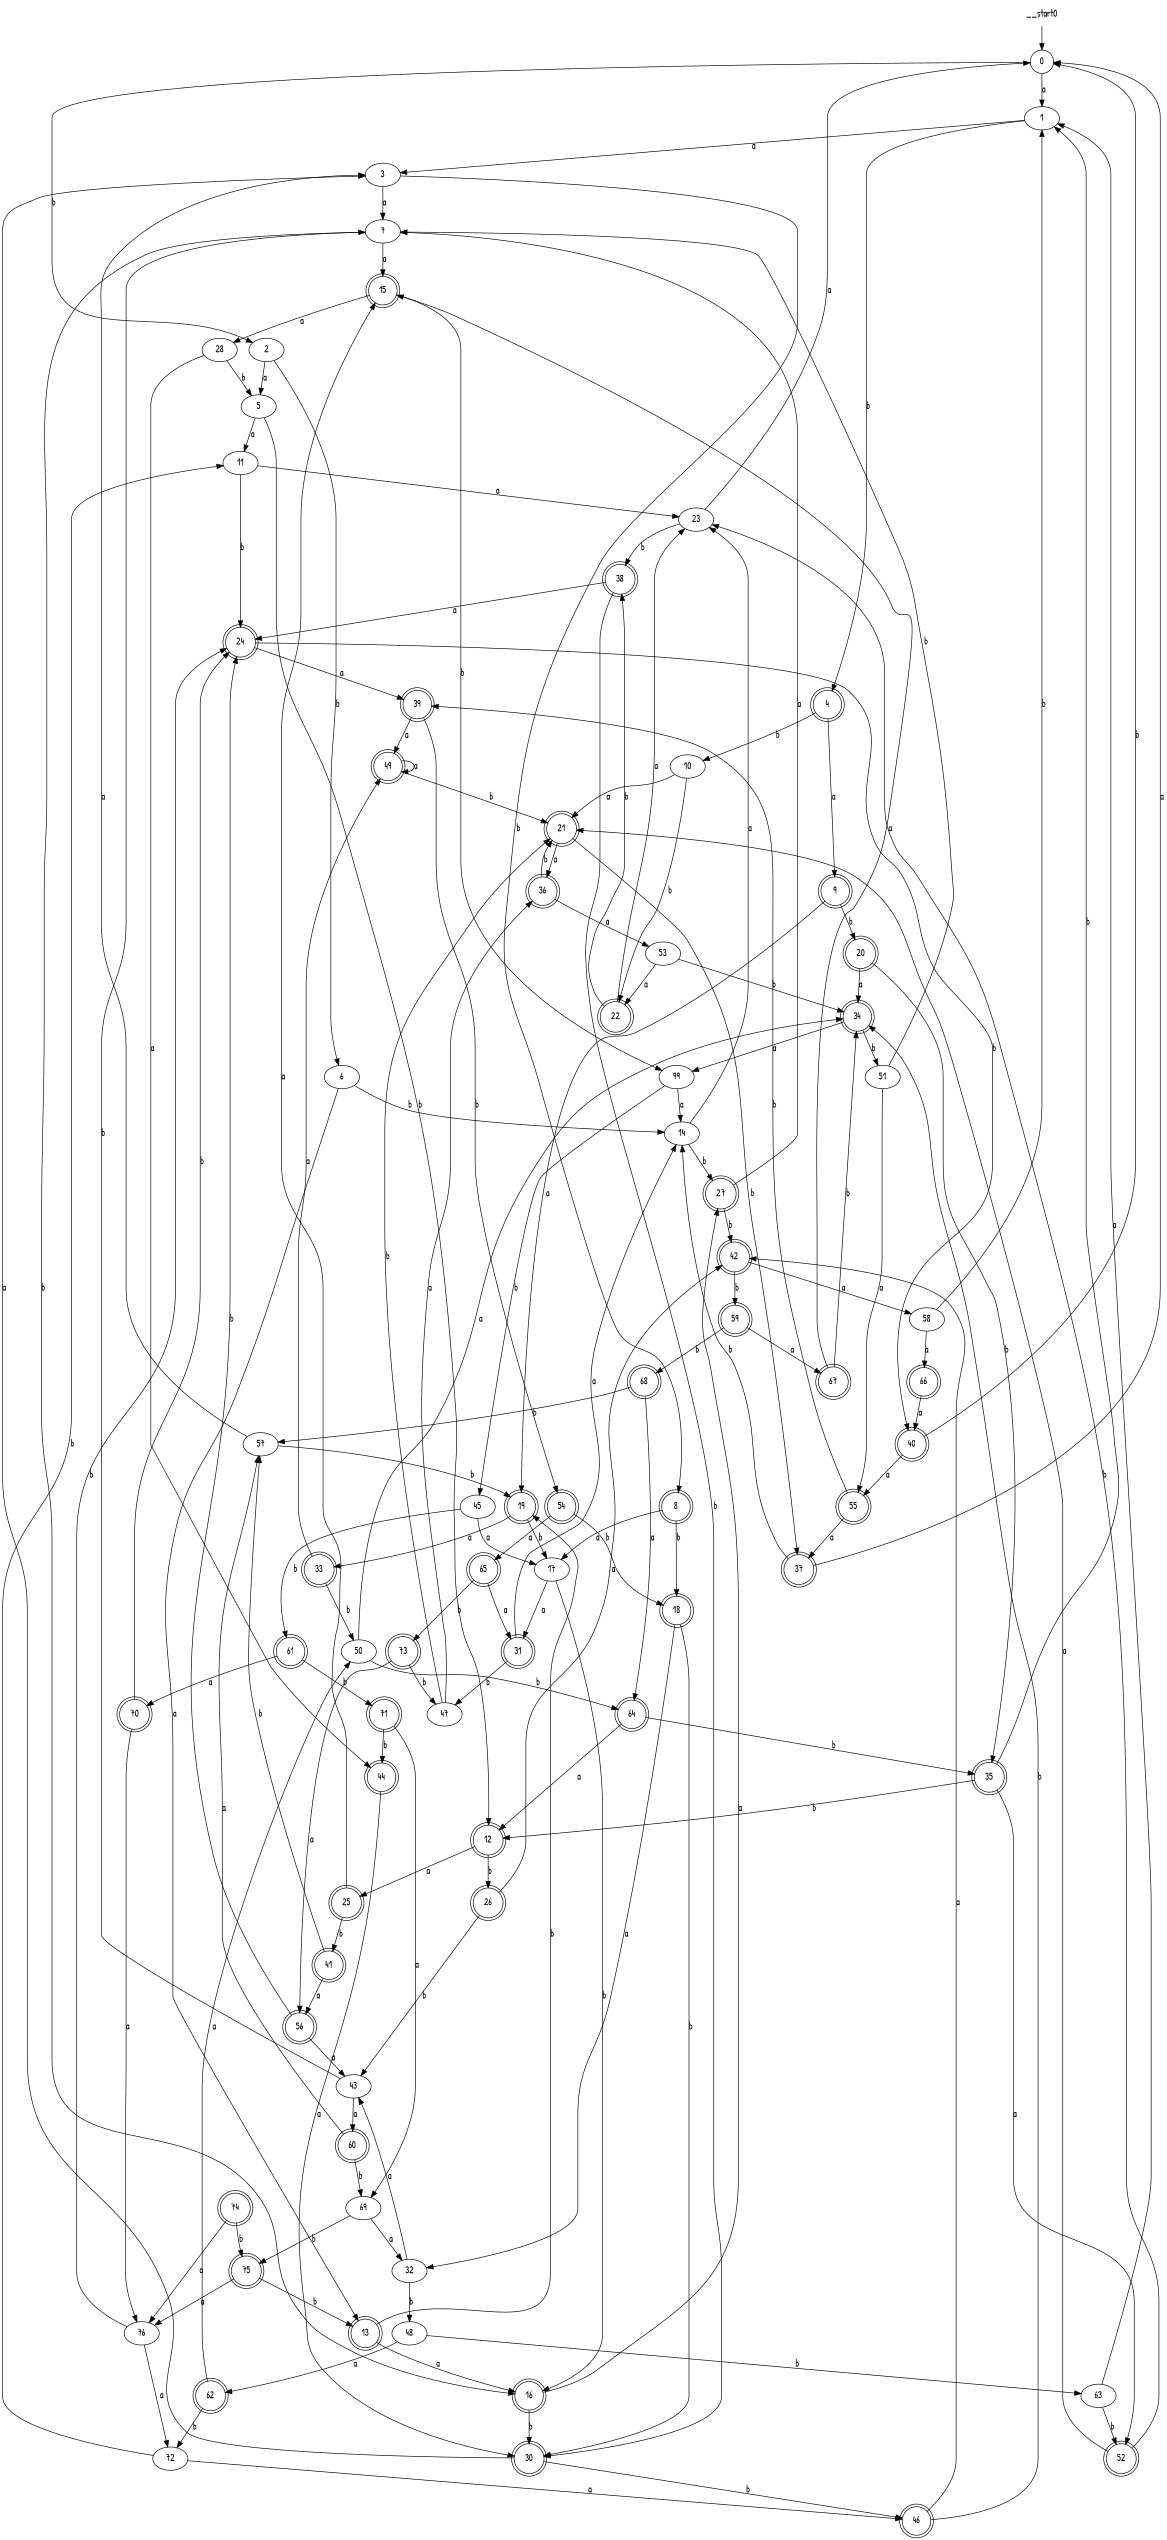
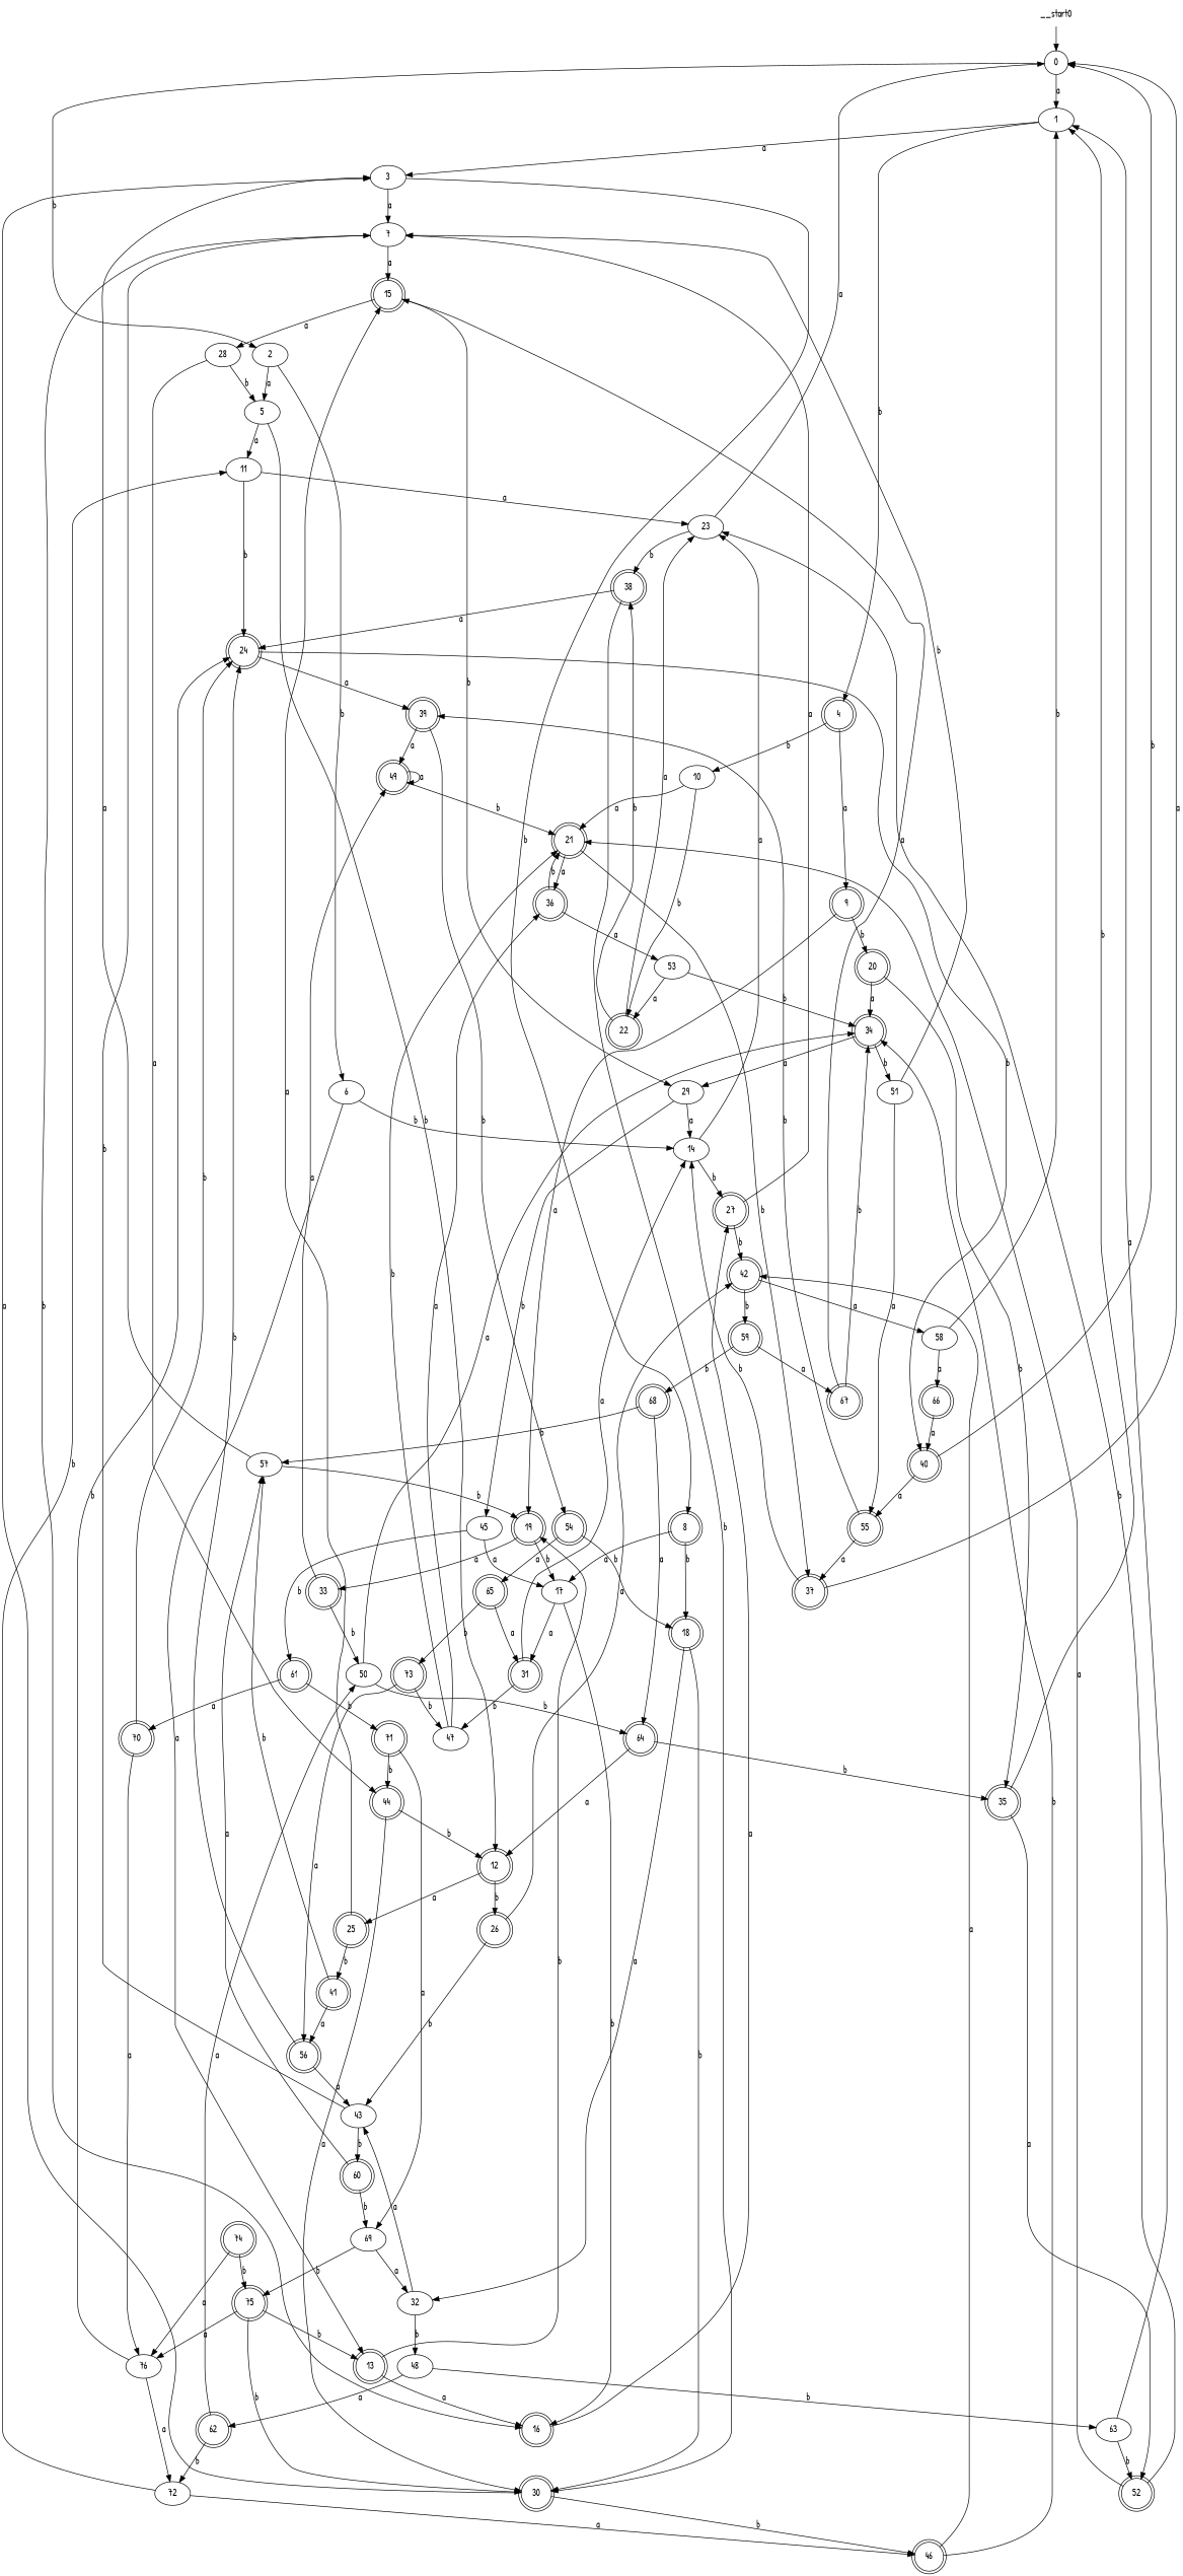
  digraph {
    fontname="Patrick Hand"
    node [fontname="Patrick Hand" shape=doublecircle]
    edge [fontname="Patrick Hand"]
    __start0 [shape=none]
    0 [shape=circle]
    1 [shape=""]
    2 [shape=""]
    3 [shape=""]
    4
    5 [shape=""]
    6 [shape=""]
    7 [shape=""]
    8
    9
    10 [shape=""]
    11 [shape=""]
    12
    13
    14 [shape=""]
    15
    16
    17 [shape=""]
    18
    19
    20
    21
    22
    23 [shape=""]
    24
    25
    26
    27
    28 [shape=""]
-   29 [label=99 shape=""]
+   29 [shape=""]
    30
    31
    32 [shape=""]
    33
    34
    35
    36
    37
    38
    39
    40
    41
    42
    43 [shape=""]
    44
    45 [shape=""]
    46
    47 [shape=""]
    48 [shape=""]
    49
    50 [shape=""]
    51 [shape=""]
    52
    53 [shape=""]
    54
    55
    56
    57 [shape=""]
    58 [shape=""]
    59
    60
    61
    62
    63 [shape=""]
    64
    65
    66
    67
    68
    69 [shape=""]
    70
    71
    72 [shape=""]
    73
    75
    76 [shape=""]
    74
    __start0 -> 0
    0 -> 1 [label=a]
    0 -> 2 [label=b]
    1 -> 3 [label=a]
    1 -> 4 [label=b]
    2 -> 5 [label=a]
    2 -> 6 [label=b]
    3 -> 7 [label=a]
    3 -> 8 [label=b]
    4 -> 9 [label=a]
    4 -> 10 [label=b]
    5 -> 11 [label=a]
    5 -> 12 [label=b]
    6 -> 13 [label=a]
    6 -> 14 [label=b]
    7 -> 15 [label=a]
    7 -> 16 [label=b]
    8 -> 17 [label=a]
    8 -> 18 [label=b]
    9 -> 19 [label=a]
    9 -> 20 [label=b]
    10 -> 21 [label=a]
    10 -> 22 [label=b]
    11 -> 23 [label=a]
    11 -> 24 [label=b]
    12 -> 25 [label=a]
    12 -> 26 [label=b]
    13 -> 16 [label=a]
    13 -> 19 [label=b]
    14 -> 23 [label=a]
    14 -> 27 [label=b]
    15 -> 28 [label=a]
    15 -> 29 [label=b]
    16 -> 27 [label=a]
-   16 -> 30 [label=b]
+   75 -> 30 [label=b]
    17 -> 16 [label=b]
    17 -> 31 [label=a]
    18 -> 30 [label=b]
    18 -> 32 [label=a]
    19 -> 17 [label=b]
    19 -> 33 [label=a]
    20 -> 34 [label=a]
    20 -> 35 [label=b]
    21 -> 36 [label=a]
    21 -> 37 [label=b]
    22 -> 23 [label=a]
    22 -> 38 [label=b]
    23 -> 0 [label=a]
    23 -> 38 [label=b]
    24 -> 39 [label=a]
    24 -> 40 [label=b]
    25 -> 15 [label=a]
    25 -> 41 [label=b]
    26 -> 42 [label=a]
    26 -> 43 [label=b]
    27 -> 7 [label=a]
    27 -> 42 [label=b]
    28 -> 5 [label=b]
    28 -> 44 [label=a]
    29 -> 14 [label=a]
    29 -> 45 [label=b]
    30 -> 3 [label=a]
    30 -> 46 [label=b]
    31 -> 14 [label=a]
    31 -> 47 [label=b]
    32 -> 43 [label=a]
    32 -> 48 [label=b]
    33 -> 49 [label=a]
    33 -> 50 [label=b]
    34 -> 29 [label=a]
    34 -> 51 [label=b]
    35 -> 1 [label=b]
    35 -> 52 [label=a]
    36 -> 21 [label=b]
    36 -> 53 [label=a]
    37 -> 0 [label=a]
    37 -> 14 [label=b]
    38 -> 24 [label=a]
    38 -> 30 [label=b]
    39 -> 49 [label=a]
    39 -> 54 [label=b]
    40 -> 0 [label=b]
    40 -> 55 [label=a]
    41 -> 56 [label=a]
    41 -> 57 [label=b]
    42 -> 58 [label=a]
    42 -> 59 [label=b]
    43 -> 7 [label=b]
-   43 -> 60 [label=a]
-   35 -> 12 [label=b]
+   43 -> 60 [label=b]
+   44 -> 12 [label=b]
    44 -> 30 [label=a]
    45 -> 17 [label=a]
    45 -> 61 [label=b]
    46 -> 34 [label=b]
    46 -> 42 [label=a]
    47 -> 21 [label=b]
    47 -> 36 [label=a]
    48 -> 62 [label=a]
    48 -> 63 [label=b]
    49 -> 21 [label=b]
    49 -> 49 [label=a]
    50 -> 34 [label=a]
    50 -> 64 [label=b]
    51 -> 7 [label=b]
    51 -> 55 [label=a]
    52 -> 21 [label=a]
    52 -> 23 [label=b]
    53 -> 22 [label=a]
    53 -> 34 [label=b]
    54 -> 18 [label=b]
    54 -> 65 [label=a]
    55 -> 37 [label=a]
    55 -> 39 [label=b]
    56 -> 24 [label=b]
    56 -> 43 [label=a]
    57 -> 3 [label=a]
    57 -> 19 [label=b]
    58 -> 1 [label=b]
    58 -> 66 [label=a]
    59 -> 67 [label=a]
    59 -> 68 [label=b]
    60 -> 57 [label=a]
    60 -> 69 [label=b]
    61 -> 70 [label=a]
    61 -> 71 [label=b]
    62 -> 50 [label=a]
    62 -> 72 [label=b]
    63 -> 1 [label=a]
    63 -> 52 [label=b]
    64 -> 12 [label=a]
    64 -> 35 [label=b]
    65 -> 31 [label=a]
    65 -> 73 [label=b]
    66 -> 40 [label=a]
    67 -> 15 [label=a]
    67 -> 34 [label=b]
    68 -> 57 [label=b]
    68 -> 64 [label=a]
    69 -> 32 [label=a]
    69 -> 75 [label=b]
    70 -> 24 [label=b]
    70 -> 76 [label=a]
    71 -> 44 [label=b]
    71 -> 69 [label=a]
    72 -> 11 [label=b]
    72 -> 46 [label=a]
    73 -> 47 [label=b]
    73 -> 56 [label=a]
    75 -> 13 [label=b]
    75 -> 76 [label=a]
    76 -> 24 [label=b]
    76 -> 72 [label=a]
    74 -> 75 [label=b]
    74 -> 76 [label=a]
  }
